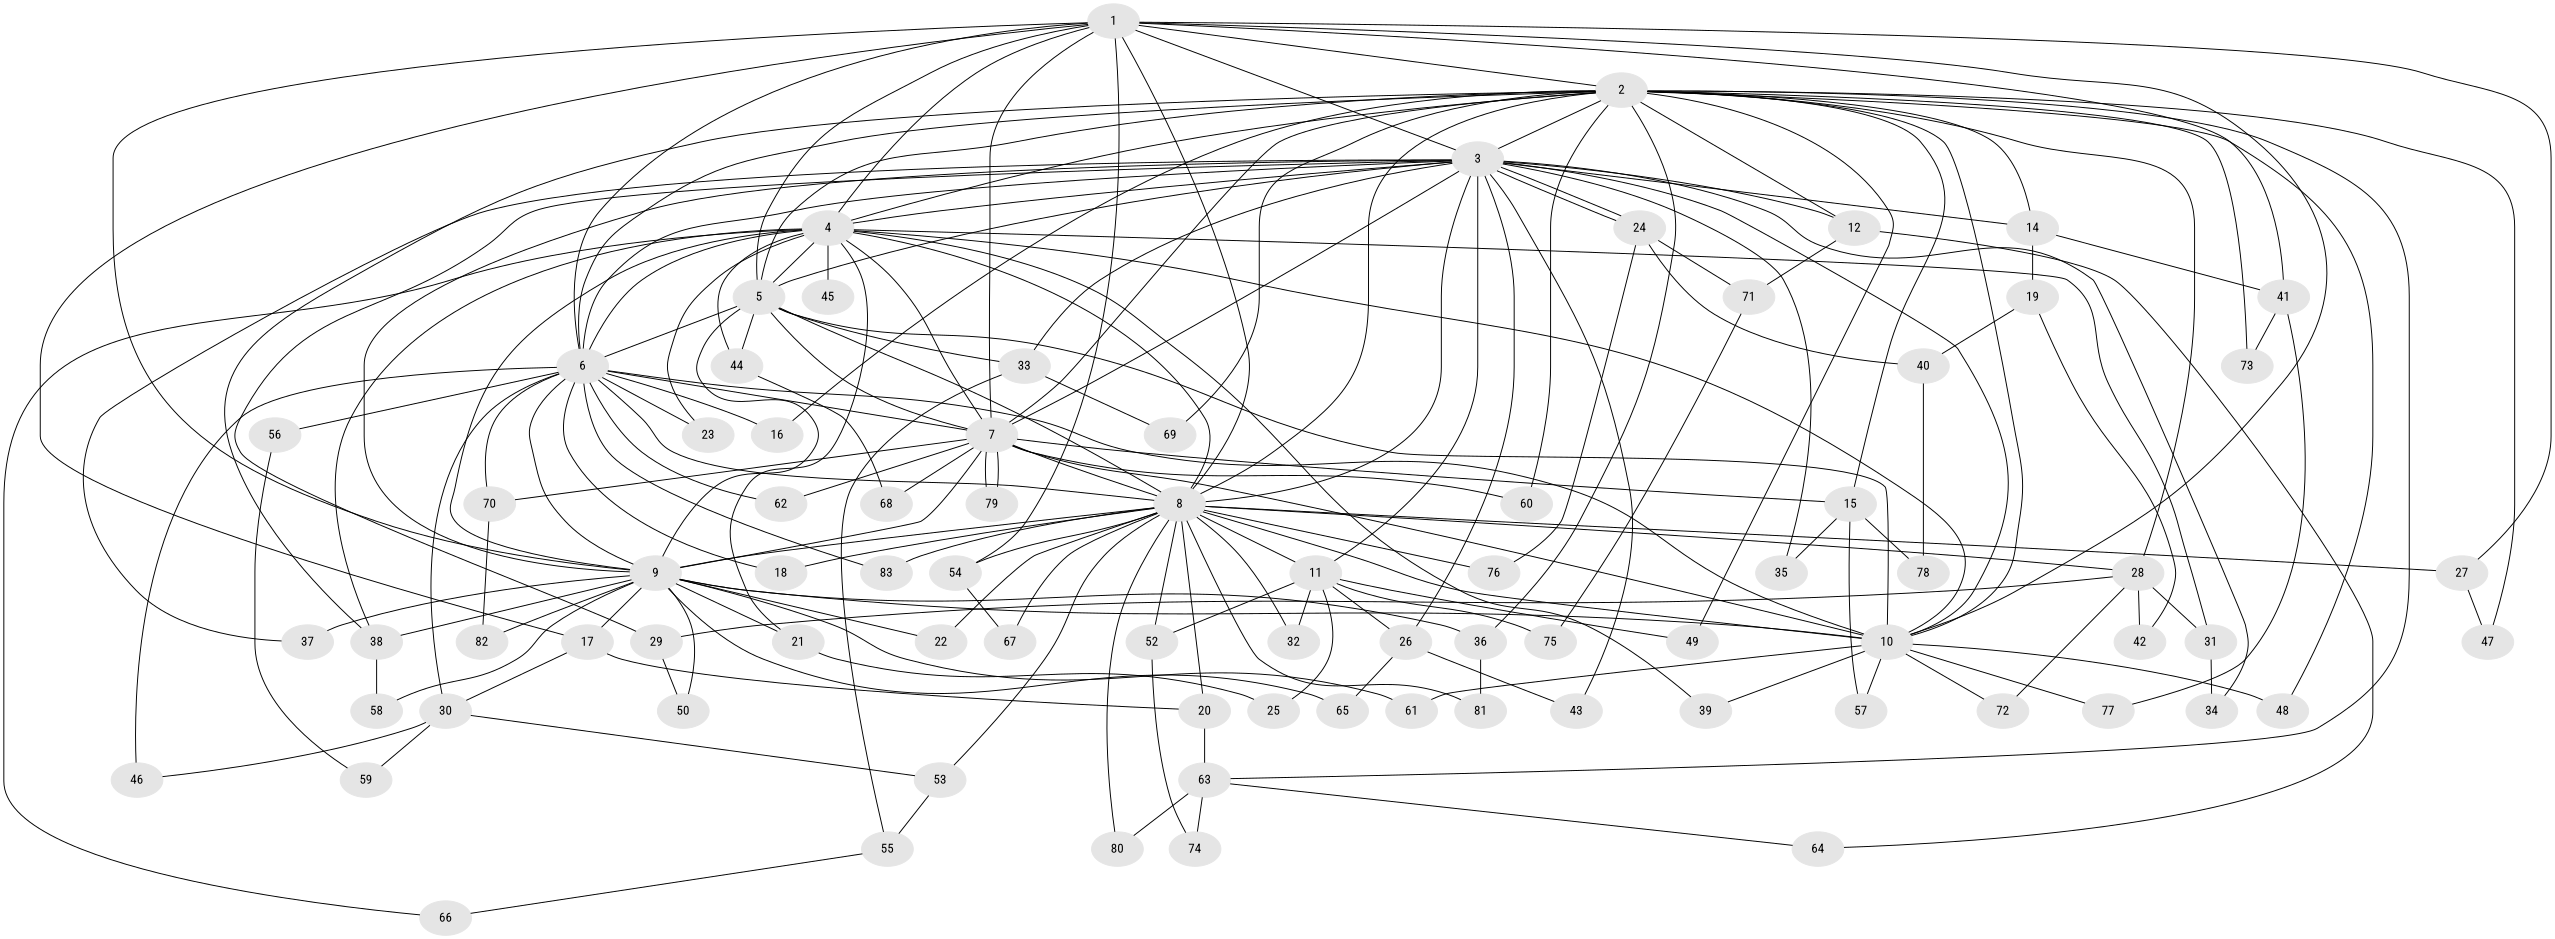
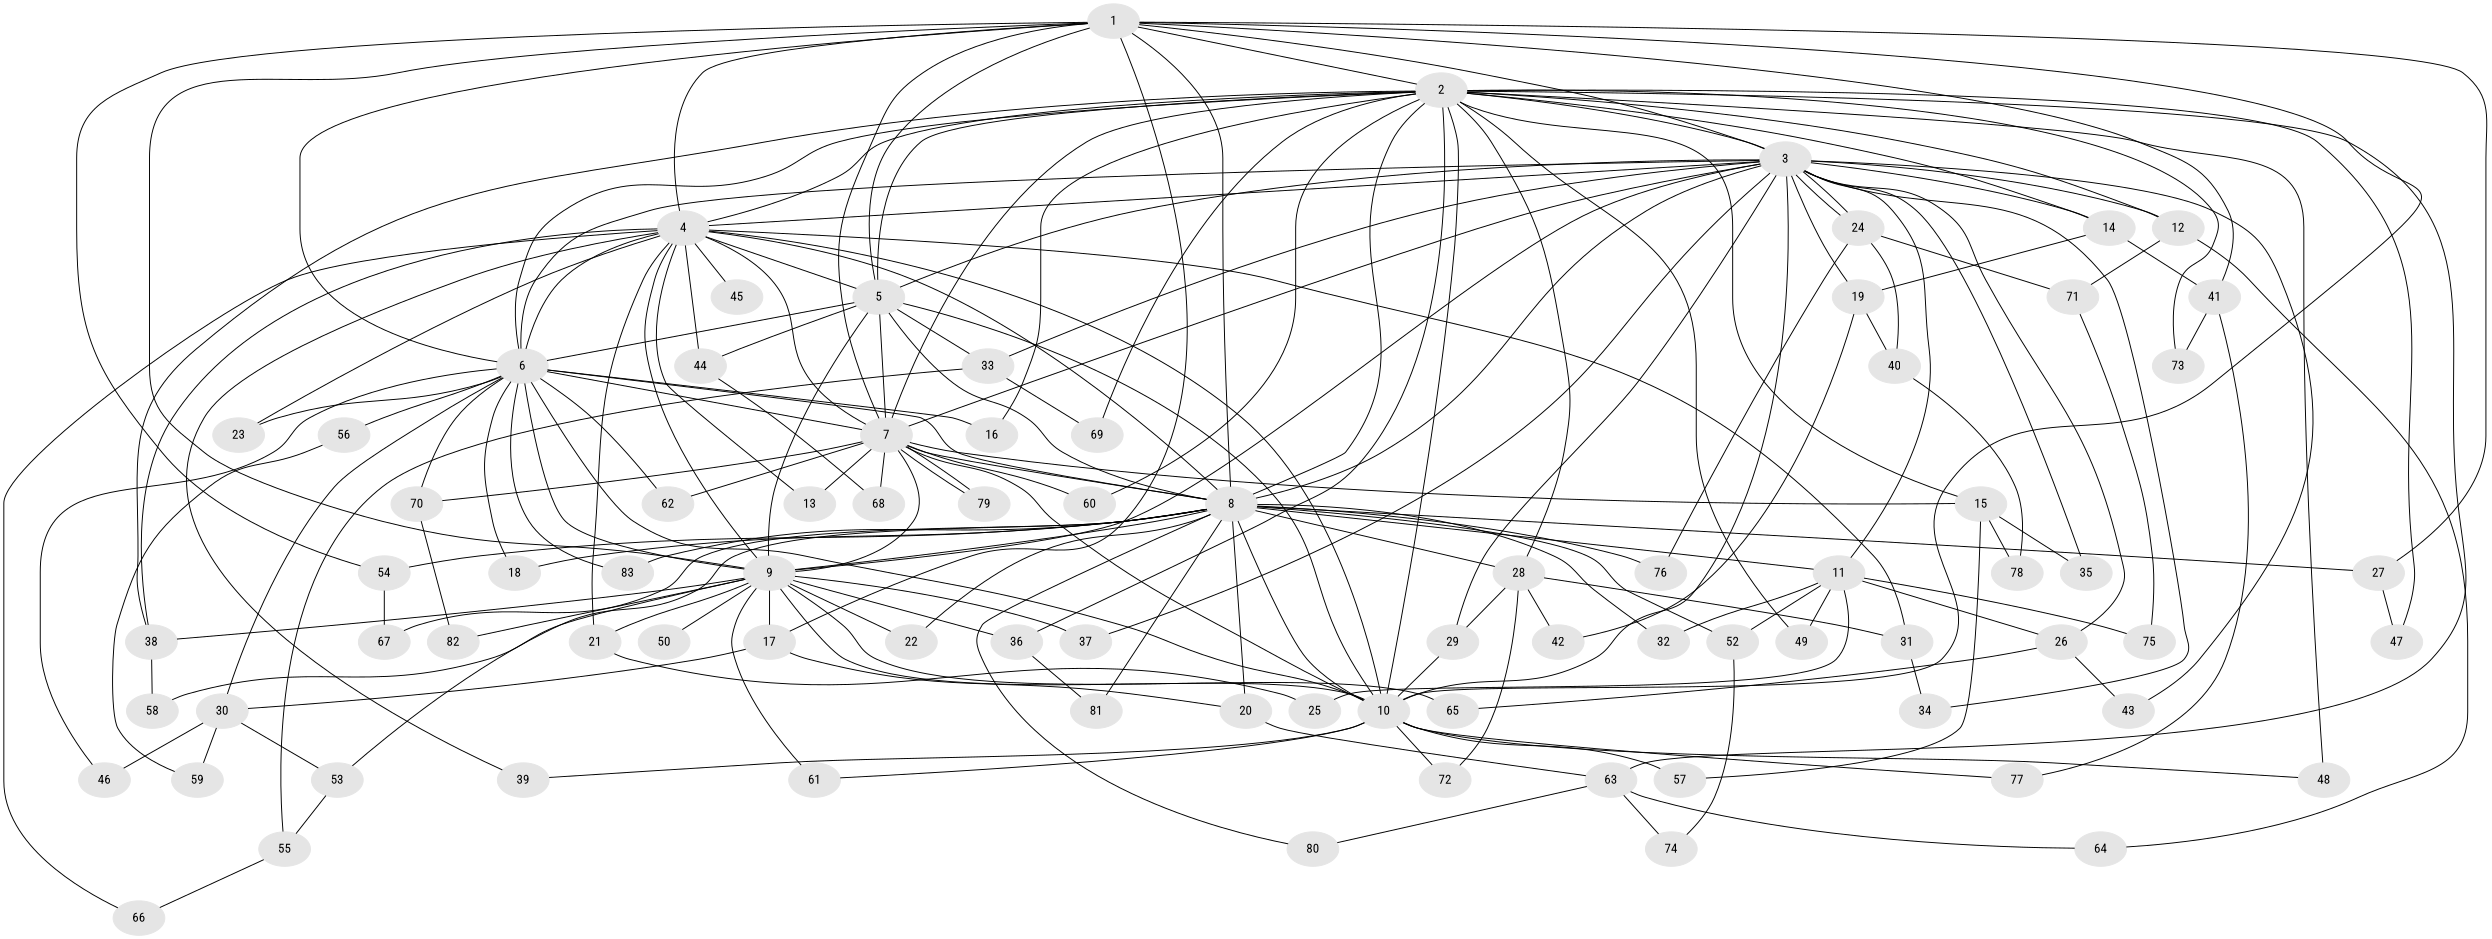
  graph {
    fontname="Roboto Condensed"
    node [color=gray90 fontname="Roboto Condensed" style=filled]
    edge [fontname="Roboto Condensed"]
    1
    2
    3
    4
    5
    6
    7
    8
    9
    10
    17
    27
    41
    54
    12
    14
    15
    16
    28
    36
    38
    47
    48
    49
    60
    63
    69
    73
    11
    19
    24
    26
    29
    33
    34
    35
    37
    43
+   13
    21
    23
    31
    39
    44
    45
    66
    56
    18
    30
    46
    62
    70
    83
    68
    79
    20
    22
    32
    52
    53
    67
    76
    80
    81
    50
    58
    61
    65
    82
    57
    72
    77
    64
    71
    78
    42
    74
    25
    75
    40
    55
    59
    1 -- 2
    1 -- 3
    1 -- 4
    1 -- 5
    1 -- 6
    1 -- 7
    1 -- 8
    1 -- 9
    1 -- 10
    1 -- 17
    1 -- 27
    1 -- 41
    1 -- 54
    2 -- 3
    2 -- 4
    2 -- 5
    2 -- 6
    2 -- 7
    2 -- 8
    2 -- 10
    2 -- 12
    2 -- 14
    2 -- 15
    2 -- 16
    2 -- 28
    2 -- 36
    2 -- 38
    2 -- 47
    2 -- 48
    2 -- 49
    2 -- 60
    2 -- 63
    2 -- 69
    2 -- 73
    3 -- 4
    3 -- 5
    3 -- 6
    3 -- 7
    3 -- 8
    3 -- 9
    3 -- 10
    3 -- 12
    3 -- 14
    3 -- 11
+   3 -- 19
    3 -- 24
    3 -- 24
    3 -- 26
    3 -- 29
    3 -- 33
    3 -- 34
    3 -- 35
    3 -- 37
    3 -- 43
    4 -- 5
    4 -- 6
    4 -- 7
    4 -- 8
    4 -- 9
    4 -- 10
    4 -- 38
+   4 -- 13
    4 -- 21
    4 -- 23
    4 -- 31
    4 -- 39
    4 -- 44
    4 -- 45
    4 -- 66
    5 -- 6
    5 -- 7
    5 -- 8
    5 -- 9
    5 -- 10
    5 -- 33
    5 -- 44
    6 -- 7
    6 -- 8
    6 -- 9
    6 -- 10
    6 -- 16
    6 -- 23
    6 -- 56
    6 -- 18
    6 -- 30
    6 -- 46
    6 -- 62
    6 -- 70
    6 -- 83
    7 -- 8
    7 -- 9
    7 -- 10
    7 -- 15
    7 -- 60
+   7 -- 13
    7 -- 62
    7 -- 70
    7 -- 68
    7 -- 79
    7 -- 79
    8 -- 9
    8 -- 10
    8 -- 27
    8 -- 54
    8 -- 28
    8 -- 11
    8 -- 18
    8 -- 83
    8 -- 20
    8 -- 22
    8 -- 32
    8 -- 52
    8 -- 53
    8 -- 67
    8 -- 76
    8 -- 80
    8 -- 81
    9 -- 10
    9 -- 17
    9 -- 36
    9 -- 38
    9 -- 37
    9 -- 21
    9 -- 22
    9 -- 50
    9 -- 58
    9 -- 61
    9 -- 65
    9 -- 82
    10 -- 48
    10 -- 39
    10 -- 61
    10 -- 57
    10 -- 72
    10 -- 77
    17 -- 30
    17 -- 20
    27 -- 47
    41 -- 73
    41 -- 77
    54 -- 67
    12 -- 64
    12 -- 71
    14 -- 41
    14 -- 19
    15 -- 35
    15 -- 57
    15 -- 78
    28 -- 29
    28 -- 31
    28 -- 72
    28 -- 42
    36 -- 81
    38 -- 58
    63 -- 80
    63 -- 64
    63 -- 74
    11 -- 49
    11 -- 26
    11 -- 32
    11 -- 52
    11 -- 25
    11 -- 75
    19 -- 42
    19 -- 40
    24 -- 76
    24 -- 71
    24 -- 40
    26 -- 43
    26 -- 65
-   29 -- 50
+   29 -- 10
    33 -- 69
    33 -- 55
    21 -- 25
    31 -- 34
    44 -- 68
    56 -- 59
    30 -- 46
    30 -- 53
    30 -- 59
    70 -- 82
    20 -- 63
    52 -- 74
    53 -- 55
    71 -- 75
    40 -- 78
    55 -- 66
  }
